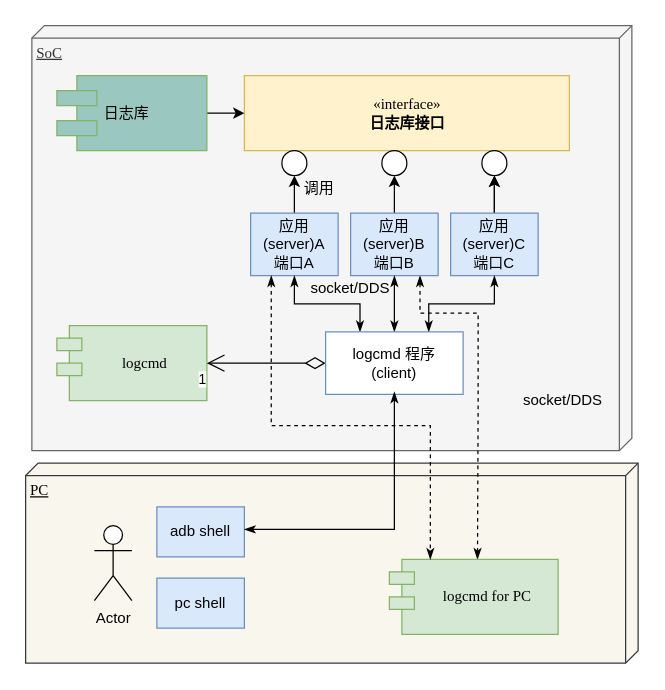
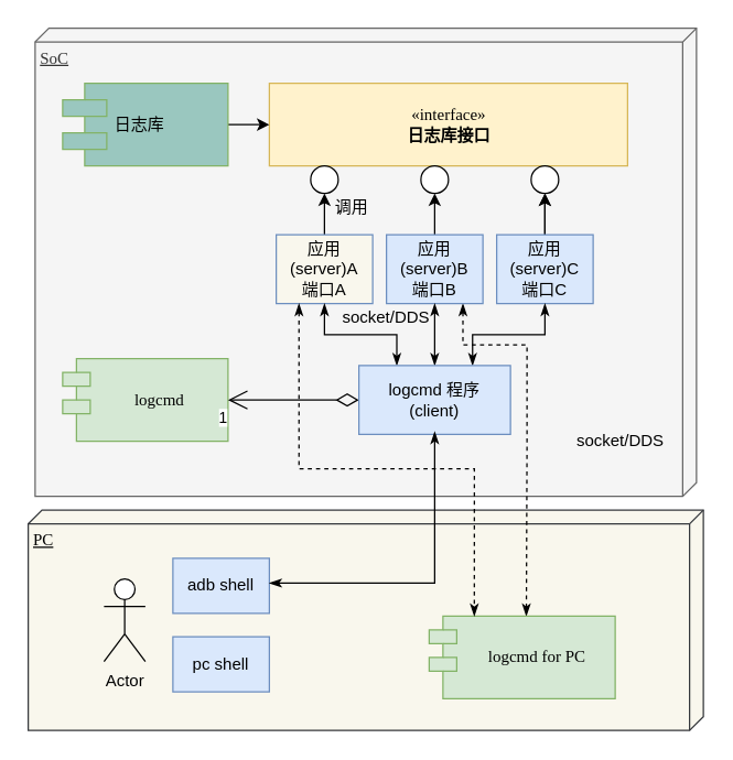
  <mxCell id="0" />
  <mxCell id="1" parent="0" />
  <mxCell id="2" value="SoC" style="verticalAlign=top;align=left;spacingTop=8;spacingLeft=2;spacingRight=12;shape=cube;size=10;direction=south;fontStyle=4;html=1;rounded=0;shadow=0;comic=0;labelBackgroundColor=none;strokeWidth=1;fontFamily=Verdana;fontSize=12;fillColor=#f5f5f5;fontColor=#333333;strokeColor=#666666;" parent="1" vertex="1"><mxGeometry x="25" y="20" width="480" height="340" as="geometry" /></mxCell>
  <mxCell id="3" value="PC" style="verticalAlign=top;align=left;spacingTop=8;spacingLeft=2;spacingRight=12;shape=cube;size=10;direction=south;fontStyle=4;html=1;rounded=0;shadow=0;comic=0;labelBackgroundColor=none;strokeWidth=1;fontFamily=Verdana;fontSize=12;fillColor=#f9f7ed;strokeColor=#36393d;" parent="1" vertex="1"><mxGeometry x="20" y="370" width="490" height="160" as="geometry" /></mxCell>
  <mxCell id="4" value="«interface»&lt;br&gt;&lt;b&gt;日志库接口&lt;/b&gt;" style="html=1;rounded=0;shadow=0;comic=0;labelBackgroundColor=none;strokeWidth=1;fontFamily=Verdana;fontSize=12;align=center;fillColor=#fff2cc;strokeColor=#d6b656;" parent="1" vertex="1"><mxGeometry x="195" y="60" width="260" height="60" as="geometry" /></mxCell>
  <mxCell id="5" value="" style="edgeStyle=orthogonalEdgeStyle;rounded=0;orthogonalLoop=1;jettySize=auto;html=1;" edge="1" parent="1" source="6" target="4"><mxGeometry relative="1" as="geometry" /></mxCell>
  <mxCell id="6" value="日志库" style="shape=component;align=left;spacingLeft=36;rounded=0;shadow=0;comic=0;labelBackgroundColor=none;strokeWidth=1;fontFamily=Verdana;fontSize=12;html=1;fillColor=#9AC7BF;strokeColor=#82b366;" parent="1" vertex="1"><mxGeometry x="45" y="60" width="120" height="60" as="geometry" /></mxCell>
  <mxCell id="7" value="" style="ellipse;whiteSpace=wrap;html=1;rounded=0;shadow=0;comic=0;labelBackgroundColor=none;strokeWidth=1;fontFamily=Verdana;fontSize=12;align=center;" parent="1" vertex="1"><mxGeometry x="225" y="120" width="20" height="20" as="geometry" /></mxCell>
  <mxCell id="8" value="" style="ellipse;whiteSpace=wrap;html=1;rounded=0;shadow=0;comic=0;labelBackgroundColor=none;strokeWidth=1;fontFamily=Verdana;fontSize=12;align=center;" vertex="1" parent="1"><mxGeometry x="305" y="120" width="20" height="20" as="geometry" /></mxCell>
  <mxCell id="9" style="edgeStyle=orthogonalEdgeStyle;rounded=0;orthogonalLoop=1;jettySize=auto;html=1;exitX=0.5;exitY=0;exitDx=0;exitDy=0;entryX=0.5;entryY=1;entryDx=0;entryDy=0;" edge="1" parent="1" source="10" target="7"><mxGeometry relative="1" as="geometry" /></mxCell>
- <mxCell id="10" value="应用(server)A&lt;div&gt;端口A&lt;/div&gt;" style="html=1;whiteSpace=wrap;fillColor=#dae8fc;strokeColor=#6c8ebf;" vertex="1" parent="1"><mxGeometry x="200" y="170" width="70" height="50" as="geometry" /></mxCell>
+ <mxCell id="10" value="应用(server)A&lt;div&gt;端口A&lt;/div&gt;" style="html=1;whiteSpace=wrap;fillColor=#f9f7ed;strokeColor=#6c8ebf;" vertex="1" parent="1"><mxGeometry x="200" y="170" width="70" height="50" as="geometry" /></mxCell>
  <mxCell id="11" style="edgeStyle=orthogonalEdgeStyle;rounded=0;orthogonalLoop=1;jettySize=auto;html=1;exitX=0.5;exitY=0;exitDx=0;exitDy=0;entryX=0.5;entryY=1;entryDx=0;entryDy=0;" edge="1" parent="1" source="13" target="8"><mxGeometry relative="1" as="geometry" /></mxCell>
  <mxCell id="12" style="edgeStyle=orthogonalEdgeStyle;rounded=0;orthogonalLoop=1;jettySize=auto;html=1;exitX=0.75;exitY=1;exitDx=0;exitDy=0;entryX=0.5;entryY=0;entryDx=0;entryDy=0;startArrow=classicThin;startFill=1;endArrow=classicThin;endFill=1;dashed=1;entryPerimeter=0;" edge="1" parent="1"><mxGeometry relative="1" as="geometry"><mxPoint x="335.5" y="220" as="sourcePoint" /><mxPoint x="381.5" y="447" as="targetPoint" /><Array as="points"><mxPoint x="336" y="250" /><mxPoint x="382" y="250" /><mxPoint x="382" y="324" /></Array></mxGeometry></mxCell>
  <mxCell id="13" value="应用&lt;div&gt;(server)B&lt;div&gt;端口B&lt;/div&gt;&lt;/div&gt;" style="html=1;whiteSpace=wrap;fillColor=#dae8fc;strokeColor=#6c8ebf;" vertex="1" parent="1"><mxGeometry x="280" y="170" width="70" height="50" as="geometry" /></mxCell>
  <mxCell id="14" value="logcmd" style="shape=module;align=left;spacingLeft=20;align=center;verticalAlign=middle;html=1;fontFamily=Verdana;fillColor=#d5e8d4;strokeColor=#82b366;" vertex="1" parent="1"><mxGeometry x="45" y="260" width="120" height="60" as="geometry" /></mxCell>
  <mxCell id="15" value="" style="edgeStyle=orthogonalEdgeStyle;rounded=0;orthogonalLoop=1;jettySize=auto;html=1;" edge="1" parent="1" source="17" target="18"><mxGeometry relative="1" as="geometry" /></mxCell>
  <mxCell id="16" value="" style="edgeStyle=orthogonalEdgeStyle;rounded=0;orthogonalLoop=1;jettySize=auto;html=1;" edge="1" parent="1" source="17" target="18"><mxGeometry relative="1" as="geometry" /></mxCell>
  <mxCell id="17" value="应用&lt;div&gt;(server)C&lt;div&gt;端口C&lt;/div&gt;&lt;/div&gt;" style="html=1;whiteSpace=wrap;fillColor=#dae8fc;strokeColor=#6c8ebf;" vertex="1" parent="1"><mxGeometry x="360" y="170" width="70" height="50" as="geometry" /></mxCell>
  <mxCell id="18" value="" style="ellipse;whiteSpace=wrap;html=1;rounded=0;shadow=0;comic=0;labelBackgroundColor=none;strokeWidth=1;fontFamily=Verdana;fontSize=12;align=center;" vertex="1" parent="1"><mxGeometry x="385" y="120" width="20" height="20" as="geometry" /></mxCell>
  <mxCell id="19" value="" style="endArrow=open;html=1;endSize=12;startArrow=diamondThin;startSize=14;startFill=0;edgeStyle=orthogonalEdgeStyle;rounded=0;entryX=1;entryY=0.5;entryDx=0;entryDy=0;exitX=0;exitY=0.5;exitDx=0;exitDy=0;" edge="1" parent="1" source="25" target="14"><mxGeometry relative="1" as="geometry"><mxPoint x="225" y="290" as="sourcePoint" /><mxPoint x="385" y="290" as="targetPoint" /></mxGeometry></mxCell>
  <mxCell id="20" value="0..n" style="edgeLabel;resizable=0;html=1;align=left;verticalAlign=top;" connectable="0" vertex="1" parent="19"><mxGeometry x="-1" relative="1" as="geometry" /></mxCell>
  <mxCell id="21" value="1" style="edgeLabel;resizable=0;html=1;align=right;verticalAlign=top;" connectable="0" vertex="1" parent="19"><mxGeometry x="1" relative="1" as="geometry" /></mxCell>
  <mxCell id="22" style="edgeStyle=orthogonalEdgeStyle;rounded=0;orthogonalLoop=1;jettySize=auto;html=1;exitX=0.25;exitY=0;exitDx=0;exitDy=0;entryX=0.5;entryY=1;entryDx=0;entryDy=0;endArrow=classicThin;endFill=1;flowAnimation=0;shadow=0;startArrow=classicThin;startFill=1;" edge="1" parent="1" source="25" target="10"><mxGeometry relative="1" as="geometry" /></mxCell>
  <mxCell id="23" style="edgeStyle=orthogonalEdgeStyle;rounded=0;orthogonalLoop=1;jettySize=auto;html=1;exitX=0.5;exitY=0;exitDx=0;exitDy=0;entryX=0.5;entryY=1;entryDx=0;entryDy=0;startArrow=classicThin;startFill=1;endArrow=classicThin;endFill=1;" edge="1" parent="1" source="25" target="13"><mxGeometry relative="1" as="geometry" /></mxCell>
  <mxCell id="24" style="edgeStyle=orthogonalEdgeStyle;rounded=0;orthogonalLoop=1;jettySize=auto;html=1;exitX=0.75;exitY=0;exitDx=0;exitDy=0;entryX=0.5;entryY=1;entryDx=0;entryDy=0;startArrow=classicThin;startFill=1;endArrow=classicThin;endFill=1;" edge="1" parent="1" source="25" target="17"><mxGeometry relative="1" as="geometry" /></mxCell>
- <mxCell id="25" value="logcmd 程序&lt;div&gt;(client)&lt;/div&gt;" style="html=1;whiteSpace=wrap;fillColor=#ffffff;strokeColor=#6c8ebf;" vertex="1" parent="1"><mxGeometry x="260" y="265" width="110" height="50" as="geometry" /></mxCell>
+ <mxCell id="25" value="logcmd 程序&lt;div&gt;(client)&lt;/div&gt;" style="html=1;whiteSpace=wrap;fillColor=#dae8fc;strokeColor=#6c8ebf;" vertex="1" parent="1"><mxGeometry x="260" y="265" width="110" height="50" as="geometry" /></mxCell>
  <mxCell id="26" value="调用" style="text;html=1;strokeColor=none;fillColor=none;align=center;verticalAlign=middle;whiteSpace=wrap;overflow=hidden;" vertex="1" parent="1"><mxGeometry x="230" y="140" width="50" height="20" as="geometry" /></mxCell>
  <mxCell id="27" value="socket/DDS" style="text;html=1;strokeColor=none;fillColor=none;align=center;verticalAlign=middle;whiteSpace=wrap;overflow=hidden;" vertex="1" parent="1"><mxGeometry x="415" y="310" width="70" height="20" as="geometry" /></mxCell>
  <mxCell id="28" value="Actor" style="shape=umlActor;verticalLabelPosition=bottom;verticalAlign=top;html=1;" vertex="1" parent="1"><mxGeometry x="75" y="420" width="30" height="60" as="geometry" /></mxCell>
  <mxCell id="29" value="adb shell" style="html=1;whiteSpace=wrap;fillColor=#dae8fc;strokeColor=#6c8ebf;" vertex="1" parent="1"><mxGeometry x="125" y="405" width="70" height="40" as="geometry" /></mxCell>
  <mxCell id="30" style="edgeStyle=orthogonalEdgeStyle;rounded=0;orthogonalLoop=1;jettySize=auto;html=1;exitX=1;exitY=0.5;exitDx=0;exitDy=0;entryX=0.5;entryY=1;entryDx=0;entryDy=0;startArrow=classicThin;startFill=1;endArrow=classicThin;endFill=1;" edge="1" parent="1"><mxGeometry relative="1" as="geometry"><mxPoint x="195" y="423" as="sourcePoint" /><mxPoint x="315" y="313" as="targetPoint" /><Array as="points"><mxPoint x="315" y="423" /></Array></mxGeometry></mxCell>
  <mxCell id="31" value="pc shell" style="html=1;whiteSpace=wrap;fillColor=#dae8fc;strokeColor=#6c8ebf;" vertex="1" parent="1"><mxGeometry x="125" y="462" width="70" height="40" as="geometry" /></mxCell>
  <mxCell id="32" value="logcmd for PC" style="shape=module;align=left;spacingLeft=20;align=center;verticalAlign=middle;html=1;fontFamily=Verdana;fillColor=#d5e8d4;strokeColor=#82b366;" vertex="1" parent="1"><mxGeometry x="311" y="447" width="135" height="60" as="geometry" /></mxCell>
  <mxCell id="33" style="edgeStyle=orthogonalEdgeStyle;rounded=0;orthogonalLoop=1;jettySize=auto;html=1;exitX=0.25;exitY=1;exitDx=0;exitDy=0;entryX=0.25;entryY=0;entryDx=0;entryDy=0;startArrow=classicThin;startFill=1;endArrow=classicThin;endFill=1;dashed=1;" edge="1" parent="1"><mxGeometry relative="1" as="geometry"><mxPoint x="216.5" y="220" as="sourcePoint" /><mxPoint x="343.75" y="447" as="targetPoint" /><Array as="points"><mxPoint x="217" y="340" /><mxPoint x="344" y="340" /></Array></mxGeometry></mxCell>
  <mxCell id="34" value="socket/DDS" style="text;html=1;strokeColor=none;fillColor=none;align=center;verticalAlign=middle;whiteSpace=wrap;overflow=hidden;" vertex="1" parent="1"><mxGeometry x="245" y="220" width="70" height="20" as="geometry" /></mxCell>
